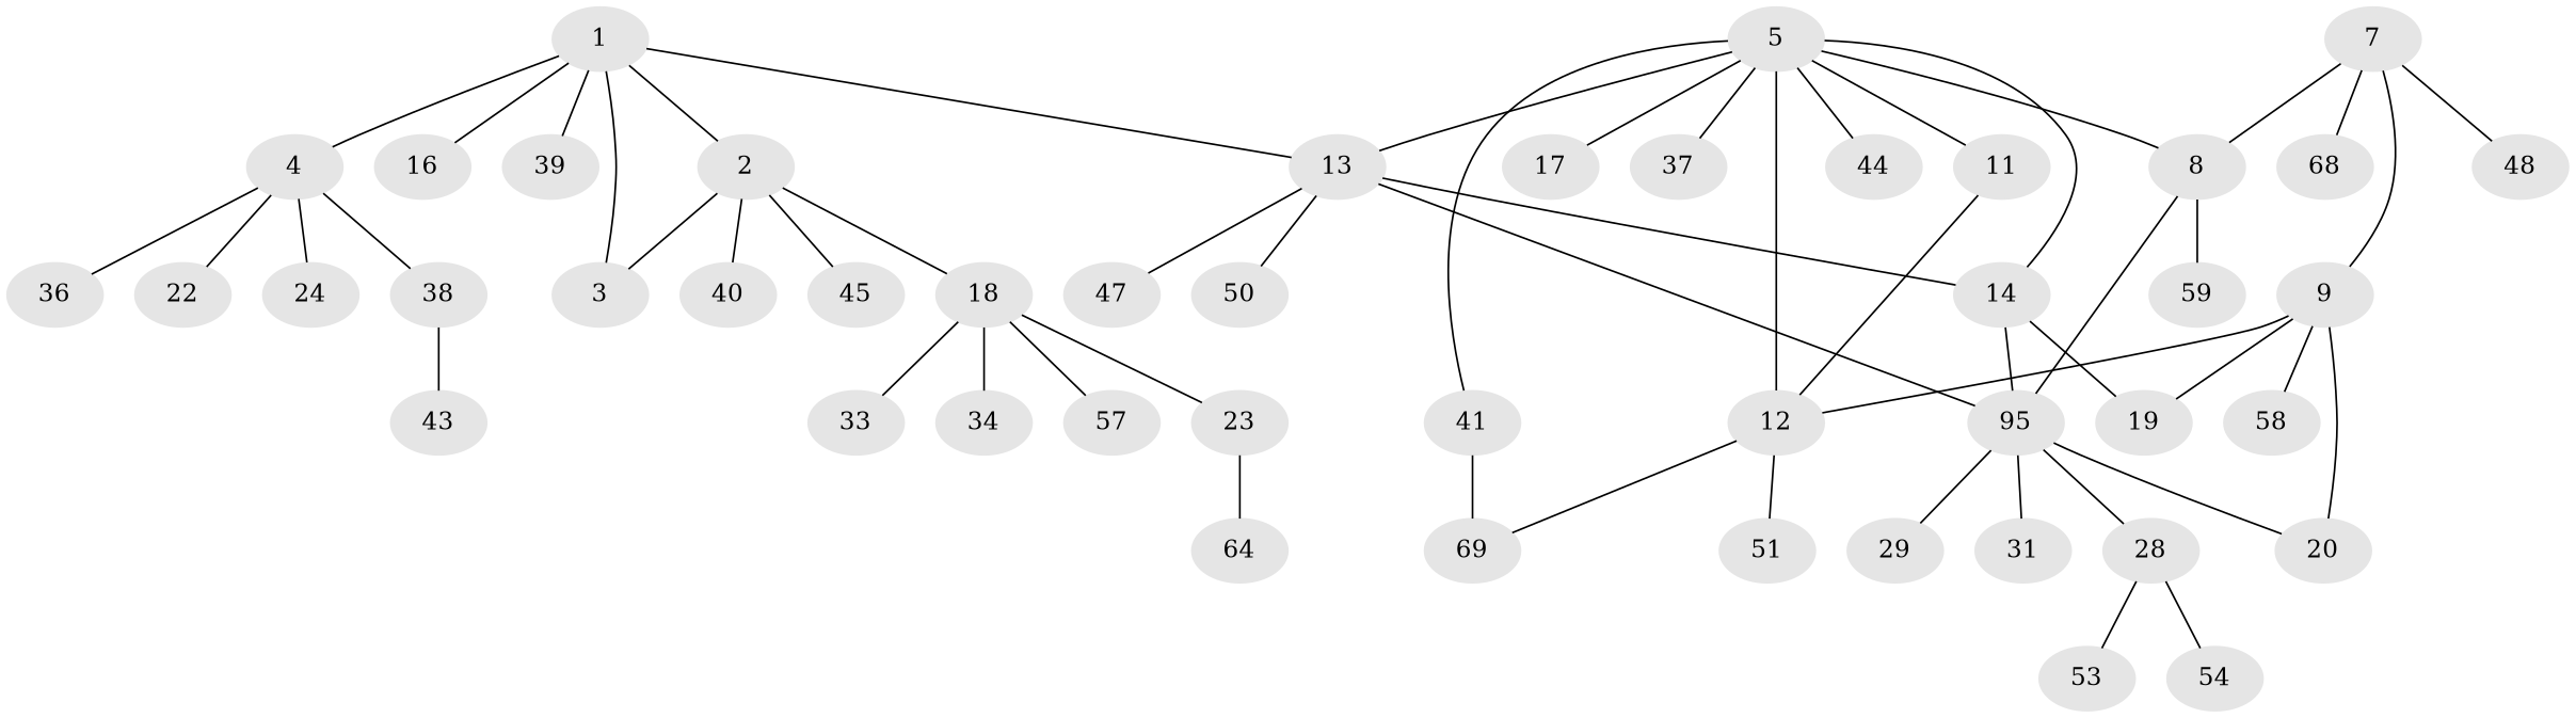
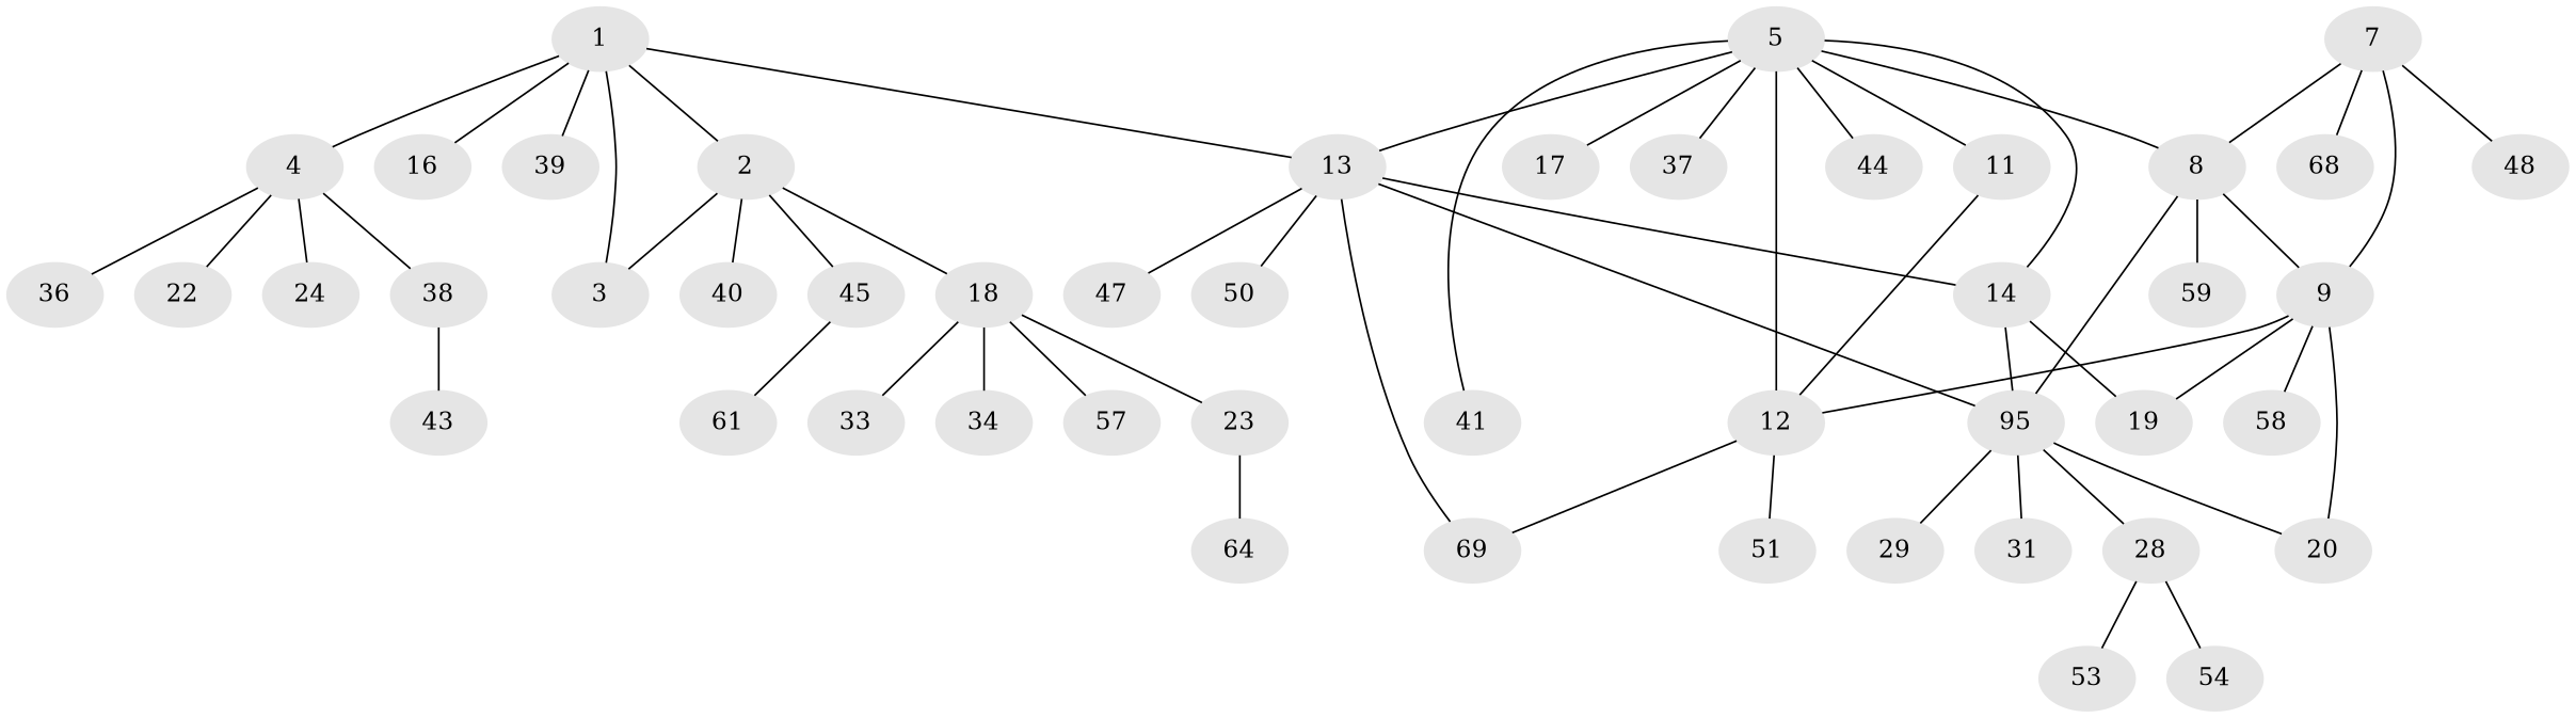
  graph {
    node [color=gray90 style=filled]
    1 [super="+67"]
    2 [super="+30"]
    3
    4 [super="+6"]
    13 [super="+25"]
    16
    39
    18 [super="+32"]
    40
    45 [super="+65"]
    22
    24 [super="+55"]
    38
    n14 [label=36]
    8 [super="+27"]
    9 [super="+56"]
    n17 [label=95 super="+35"]
    59
    14 [super="+42"]
    69
    47
    50
    12 [super="+60"]
    51
    23 [super="+36"]
    33
    34
    57
+   61
    5 [super="+10"]
    11
    17
    37
    41 [super="+52"]
    44 [super="+66"]
    43 [super="+49"]
    19
    7 [super="+26"]
    48
    68
    20 [super="+21"]
    58
    28 [super="+62"]
    29
    31
    53
    54
    64
    1 -- 2
    1 -- 3
    1 -- 4
    1 -- 13
    1 -- 16
    1 -- 39
    2 -- 3
    2 -- 18
    2 -- 40
    2 -- 45
    4 -- 22
    4 -- 24
    4 -- 38
    4 -- n14
    13 -- n17
    13 -- 14
-   41 -- 69
+   13 -- 69
    13 -- 47
    13 -- 50
    18 -- 23
    18 -- 33
    18 -- 34
    18 -- 57
+   45 -- 61
    38 -- 43
+   8 -- 9
    8 -- n17
    8 -- 59
    9 -- 12
    9 -- 19
    9 -- 20
    9 -- 58
    n17 -- 20
    n17 -- 28
    n17 -- 29
    n17 -- 31
    14 -- n17
    14 -- 19
    12 -- 69
    12 -- 51
    23 -- 64
    5 -- 13
    5 -- 8
    5 -- 14
    5 -- 12
    5 -- 11
    5 -- 17
    5 -- 37
    5 -- 41
    5 -- 44
    11 -- 12
    7 -- 8
    7 -- 9
    7 -- 48
    7 -- 68
    28 -- 53
    28 -- 54
  }
